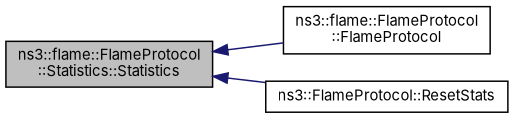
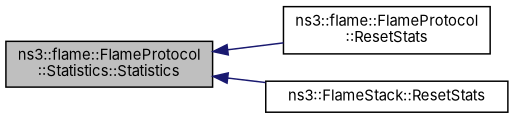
  digraph {
    fontname=Inter
    rankdir=LR
    node [color=black fillcolor=white fontname=Inter fontsize=10 shape=record style=filled]
    edge [color=midnightblue dir=back fontname=Inter fontsize=10 labelfontname=Helvetica labelfontsize=10 style=solid]
    n1 [fillcolor=grey75 fontcolor=black height=0.2 label="ns3::flame::FlameProtocol\l::Statistics::Statistics" width=0.4]
-   n2 [height=0.2 label="ns3::flame::FlameProtocol\l::FlameProtocol" width=0.4]
-   n3 [height=0.2 label="ns3::FlameProtocol::ResetStats" width=0.4]
+   n2 [height=0.2 label="ns3::flame::FlameProtocol\l::ResetStats" width=0.4]
+   n3 [height=0.2 label="ns3::FlameStack::ResetStats" width=0.4]
    n1 -> n2
    n1 -> n3
  }
